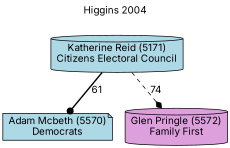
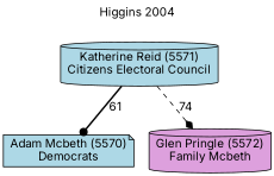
  digraph {
    fontname=Inter
    label="Higgins 2004"
    labelloc=t
    mclimit=10
    node [fillcolor=lightblue fontname=Inter shape=cylinder style=filled]
    edge [fontname=Inter]
    n1 [label="Adam Mcbeth (5570)\nDemocrats" shape=note]
-   n2 [fillcolor=plum label="Glen Pringle (5572)\nFamily First"]
-   n3 [label="Katherine Reid (5171)\nCitizens Electoral Council"]
+   n2 [fillcolor=plum label="Glen Pringle (5572)\nFamily Mcbeth"]
+   n3 [label="Katherine Reid (5571)\nCitizens Electoral Council"]
    n3 -> n1 [arrowhead=dot label=61 style=bold]
    n3 -> n2 [arrowhead=diamond label=74 style=dashed]
  }
